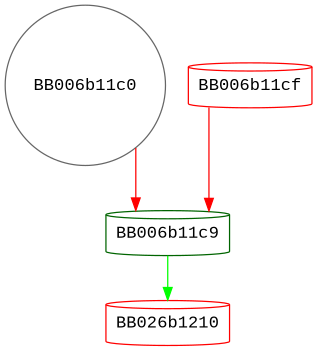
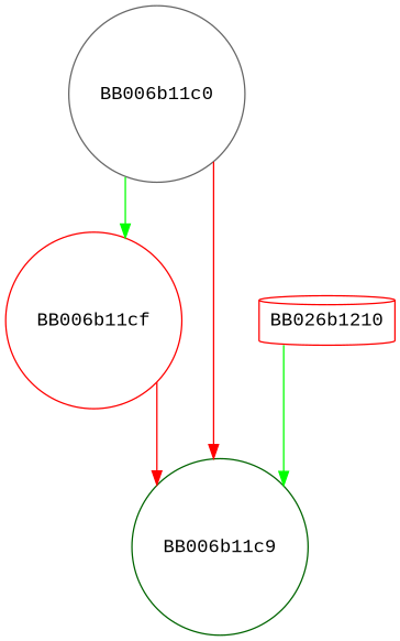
  digraph {
    fontname="Liberation Mono"
    splines=ortho
    node [color=red fontname="Liberation Mono" shape=circle]
    edge [color=green fontname="Liberation Mono"]
    BB006b11c0 [color=gray40]
-   BB006b11cf [shape=cylinder]
-   BB006b11c9 [color=darkgreen shape=cylinder]
+   BB006b11cf
+   BB006b11c9 [color=darkgreen]
    n4 [label=BB026b1210 shape=cylinder]
+   BB006b11c0 -> BB006b11cf
    BB006b11c0 -> BB006b11c9 [color=red]
    BB006b11cf -> BB006b11c9 [color=red]
-   BB006b11c9 -> n4
+   n4 -> BB006b11c9
  }
